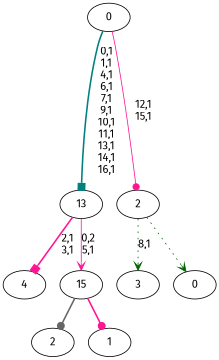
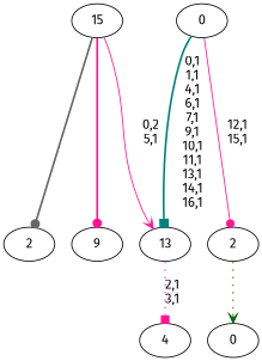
  digraph {
    fontname="Fira Sans"
    node [fontname="Fira Sans"]
    edge [arrowhead=dot color=deeppink fontname="Fira Sans" style=bold]
    n1 [label=4]
-   n2 [label=3]
    n3 [label=2]
-   n4 [label=1]
+   n4 [label=9]
    15
    n6 [label=13]
    n7 [label=0]
    2
    0
    15 -> n3 [color=gray40]
    15 -> n4
-   n6 -> n1 [arrowhead=box label="2,1\n3,1"]
-   n6 -> 15 [arrowhead=vee label="0,2\n5,1" style=solid]
-   2 -> n2 [arrowhead=vee color=darkgreen label="8,1" style=dotted]
+   n6 -> n1 [arrowhead=box label="2,1\n3,1" style=dotted]
+   15 -> n6 [arrowhead=vee label="0,2\n5,1" style=solid]
    2 -> n7 [arrowhead=vee color=darkgreen style=dotted]
    0 -> n6 [arrowhead=box color=teal label="0,1\n1,1\n4,1\n6,1\n7,1\n9,1\n10,1\n11,1\n13,1\n14,1\n16,1"]
    0 -> 2 [label="12,1\n15,1" style=solid]
  }
